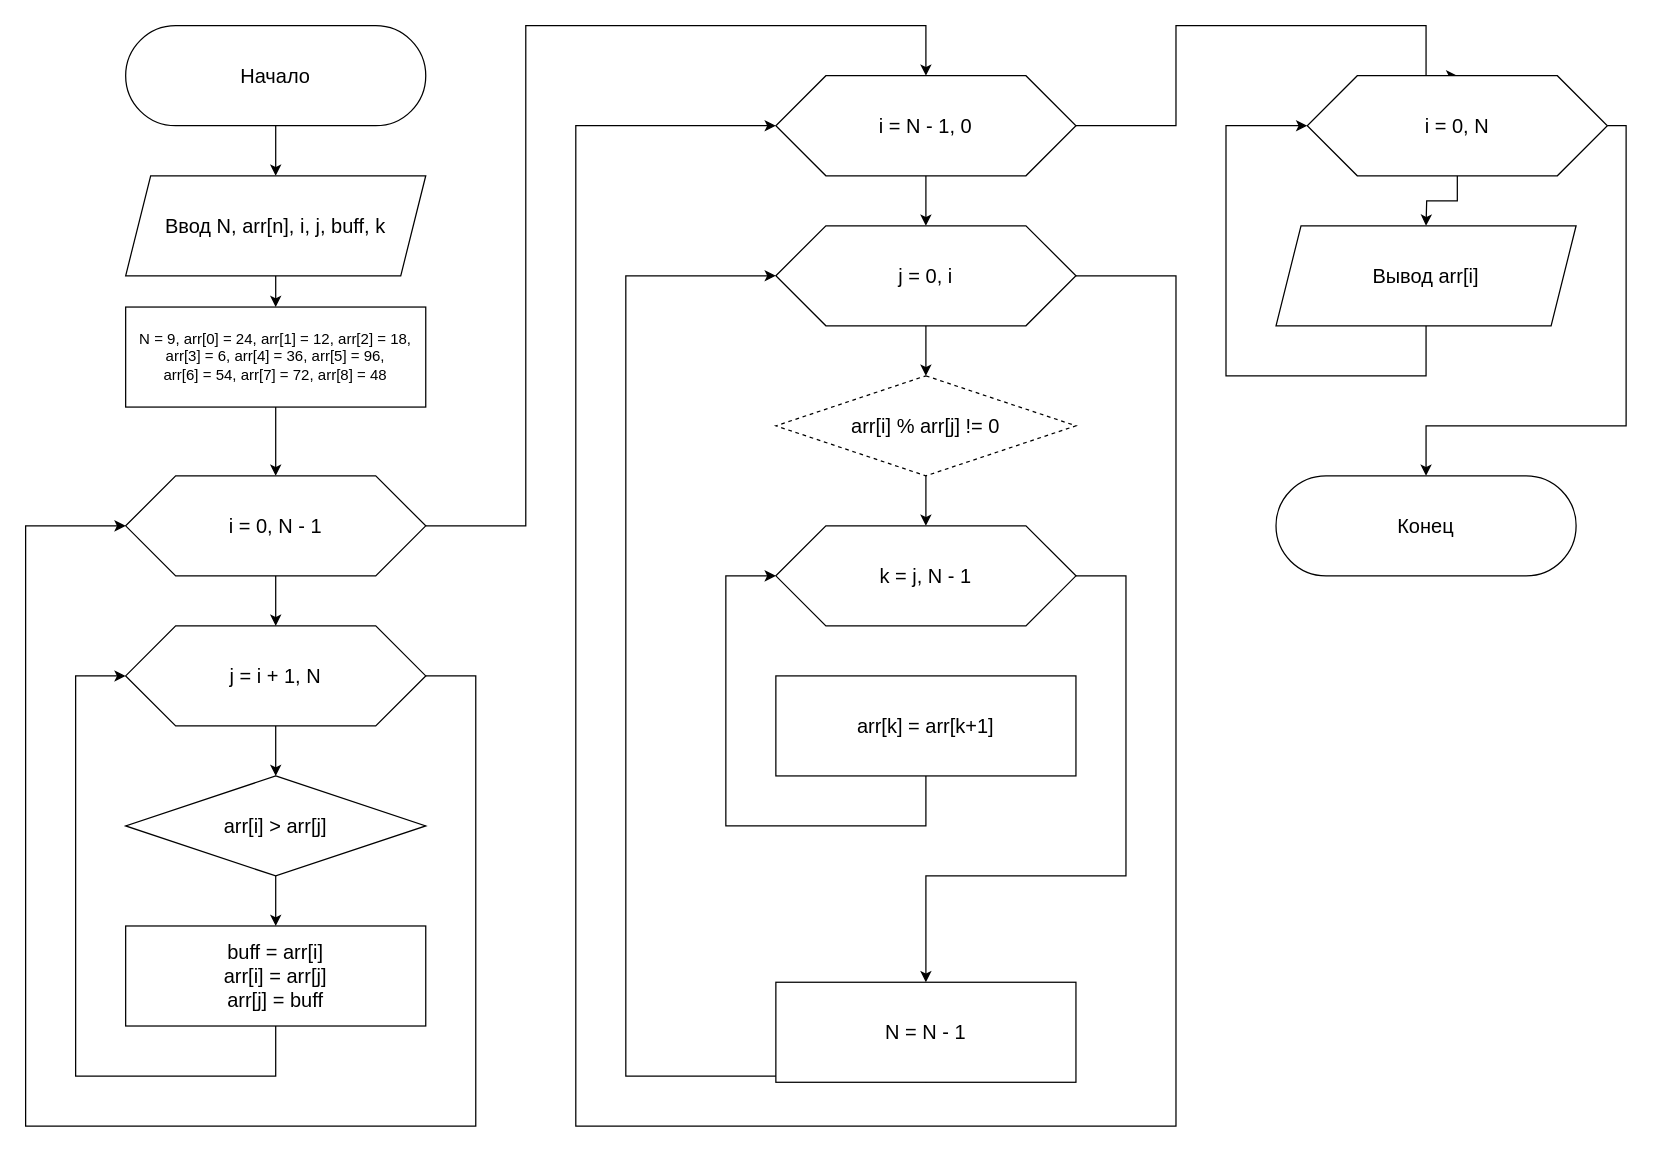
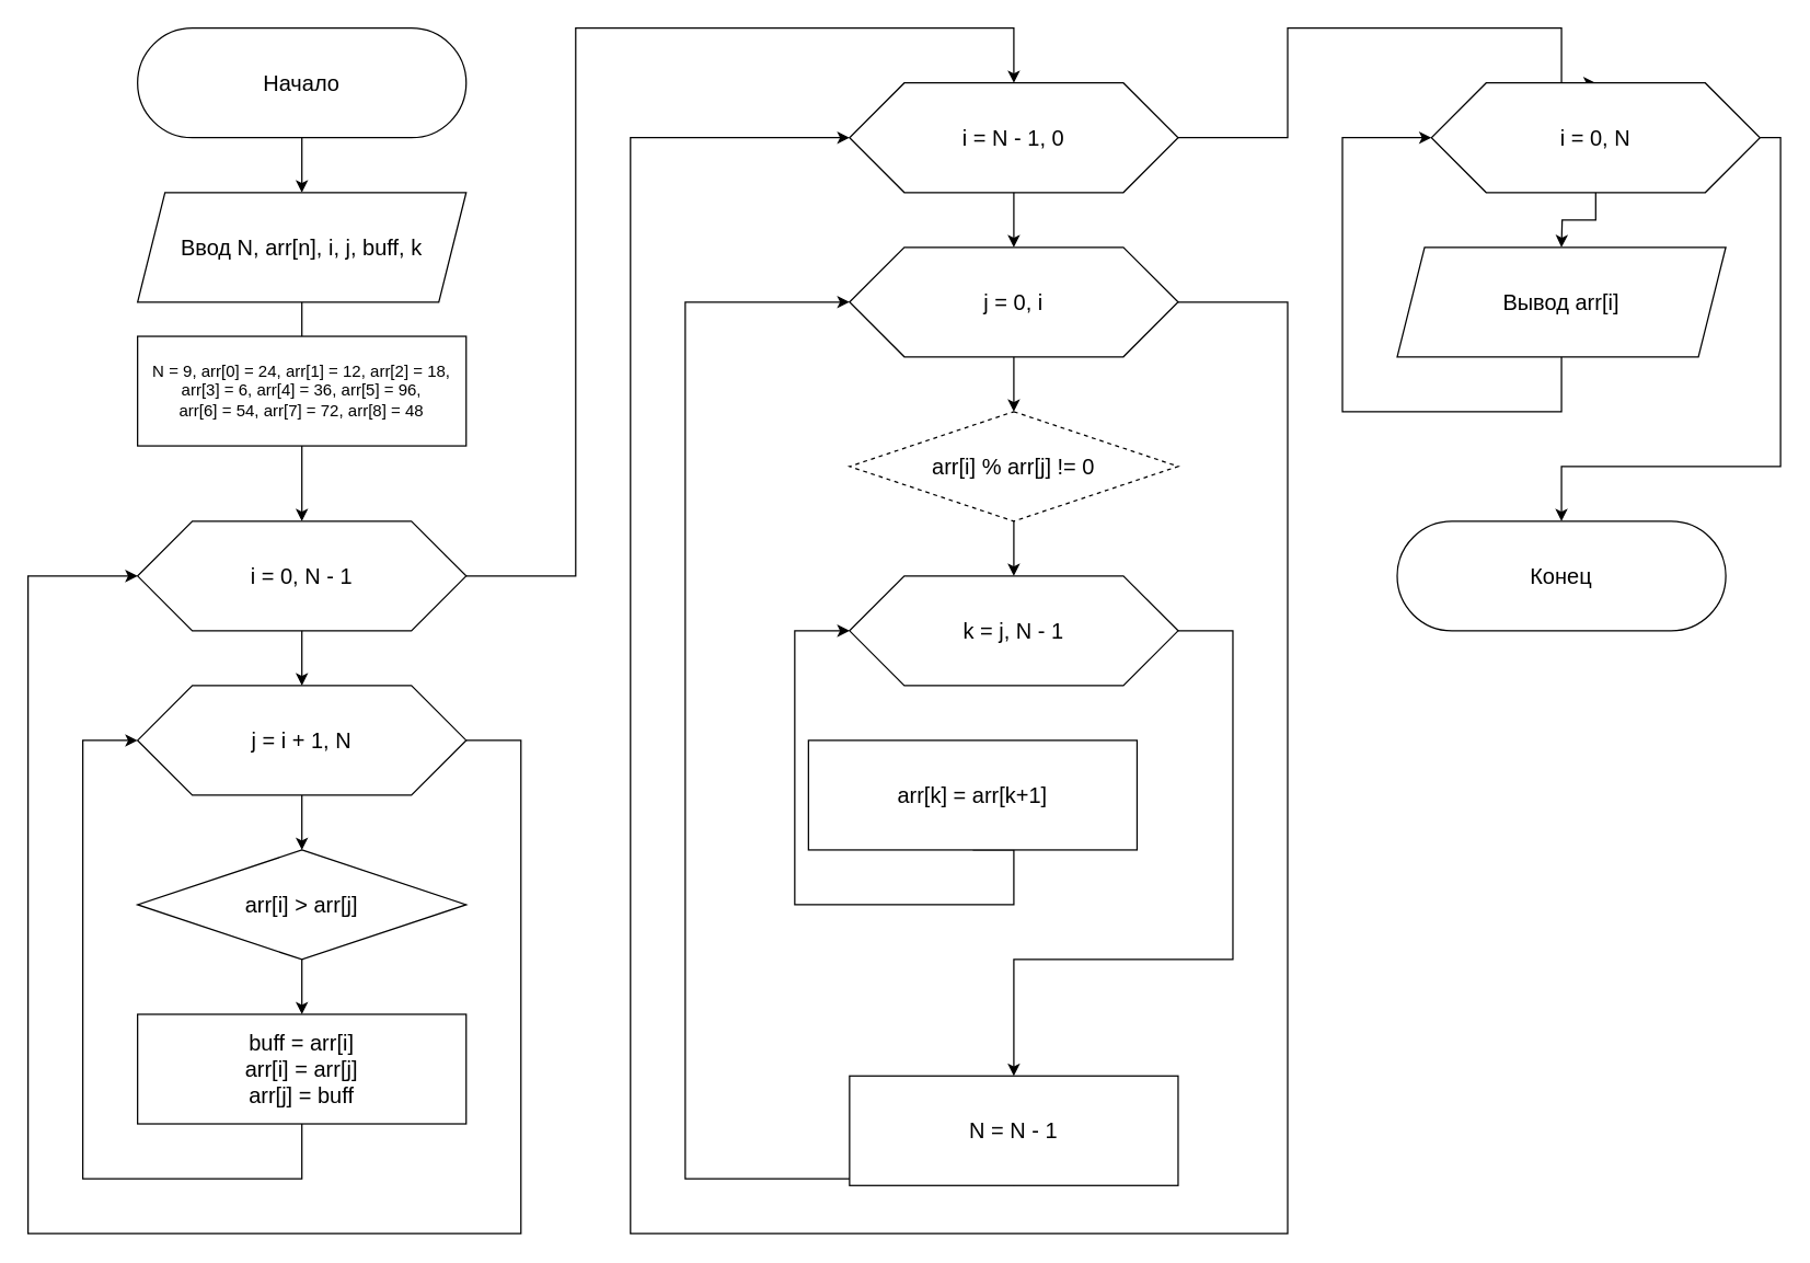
  <mxCell id="0" />
  <mxCell id="1" parent="0" />
  <mxCell id="2" style="edgeStyle=orthogonalEdgeStyle;rounded=0;orthogonalLoop=1;jettySize=auto;html=1;exitX=0.5;exitY=1;exitDx=0;exitDy=0;entryX=0.5;entryY=0;entryDx=0;entryDy=0;fontSize=16;" edge="1" parent="1" source="3" target="5"><mxGeometry relative="1" as="geometry" /></mxCell>
  <mxCell id="3" value="Начало" style="rounded=1;whiteSpace=wrap;html=1;arcSize=50;fontSize=16;" vertex="1" parent="1"><mxGeometry x="100" y="20" width="240" height="80" as="geometry" /></mxCell>
- <mxCell id="4" style="edgeStyle=orthogonalEdgeStyle;rounded=0;orthogonalLoop=1;jettySize=auto;html=1;exitX=0.5;exitY=1;exitDx=0;exitDy=0;entryX=0.5;entryY=0;entryDx=0;entryDy=0;" edge="1" parent="1" source="5" target="7"><mxGeometry relative="1" as="geometry" /></mxCell>
+ <mxCell id="4" style="edgeStyle=orthogonalEdgeStyle;rounded=0;orthogonalLoop=1;jettySize=auto;html=1;exitX=0.5;exitY=1;exitDx=0;exitDy=0;entryX=0.5;entryY=0;entryDx=0;entryDy=0;endArrow=none;" edge="1" parent="1" source="5" target="7"><mxGeometry relative="1" as="geometry" /></mxCell>
  <mxCell id="5" value="Ввод N, arr[n], i, j, buff, k" style="shape=parallelogram;perimeter=parallelogramPerimeter;whiteSpace=wrap;html=1;fixedSize=1;fontSize=16;" vertex="1" parent="1"><mxGeometry x="100" y="140" width="240" height="80" as="geometry" /></mxCell>
  <mxCell id="6" style="edgeStyle=orthogonalEdgeStyle;rounded=0;orthogonalLoop=1;jettySize=auto;html=1;exitX=0.5;exitY=1;exitDx=0;exitDy=0;entryX=0.5;entryY=0;entryDx=0;entryDy=0;" edge="1" parent="1" source="7" target="10"><mxGeometry relative="1" as="geometry" /></mxCell>
  <mxCell id="7" value="N = 9, arr[0] = 24, arr[1] = 12, arr[2] = 18,&lt;br&gt;arr[3] = 6, arr[4] = 36, arr[5] = 96,&lt;br&gt;arr[6] = 54, arr[7] = 72, arr[8] = 48" style="rounded=0;whiteSpace=wrap;html=1;" vertex="1" parent="1"><mxGeometry x="100" y="245" width="240" height="80" as="geometry" /></mxCell>
  <mxCell id="8" style="edgeStyle=orthogonalEdgeStyle;rounded=0;orthogonalLoop=1;jettySize=auto;html=1;exitX=0.5;exitY=1;exitDx=0;exitDy=0;fontSize=16;" edge="1" parent="1" source="10"><mxGeometry relative="1" as="geometry"><mxPoint x="220" y="500" as="targetPoint" /></mxGeometry></mxCell>
  <mxCell id="9" style="edgeStyle=orthogonalEdgeStyle;rounded=0;orthogonalLoop=1;jettySize=auto;html=1;exitX=1;exitY=0.5;exitDx=0;exitDy=0;entryX=0.5;entryY=0;entryDx=0;entryDy=0;" edge="1" parent="1" source="10" target="20"><mxGeometry relative="1" as="geometry"><Array as="points"><mxPoint x="420" y="420" /><mxPoint x="420" y="20" /><mxPoint x="740" y="20" /></Array></mxGeometry></mxCell>
  <mxCell id="10" value="i = 0, N - 1" style="shape=hexagon;perimeter=hexagonPerimeter2;whiteSpace=wrap;html=1;fixedSize=1;size=40;fontSize=16;" vertex="1" parent="1"><mxGeometry x="100" y="380" width="240" height="80" as="geometry" /></mxCell>
  <mxCell id="11" style="edgeStyle=orthogonalEdgeStyle;rounded=0;orthogonalLoop=1;jettySize=auto;html=1;exitX=0.5;exitY=1;exitDx=0;exitDy=0;fontSize=16;" edge="1" parent="1" source="13"><mxGeometry relative="1" as="geometry"><mxPoint x="220" y="620" as="targetPoint" /></mxGeometry></mxCell>
  <mxCell id="12" style="edgeStyle=orthogonalEdgeStyle;rounded=0;orthogonalLoop=1;jettySize=auto;html=1;exitX=1;exitY=0.5;exitDx=0;exitDy=0;entryX=0;entryY=0.5;entryDx=0;entryDy=0;" edge="1" parent="1" source="13" target="10"><mxGeometry relative="1" as="geometry"><Array as="points"><mxPoint x="380" y="540" /><mxPoint x="380" y="900" /><mxPoint x="20" y="900" /><mxPoint x="20" y="420" /></Array></mxGeometry></mxCell>
  <mxCell id="13" value="j = i + 1, N" style="shape=hexagon;perimeter=hexagonPerimeter2;whiteSpace=wrap;html=1;fixedSize=1;size=40;fontSize=16;" vertex="1" parent="1"><mxGeometry x="100" y="500" width="240" height="80" as="geometry" /></mxCell>
  <mxCell id="14" style="edgeStyle=orthogonalEdgeStyle;rounded=0;orthogonalLoop=1;jettySize=auto;html=1;exitX=0.5;exitY=1;exitDx=0;exitDy=0;fontSize=16;" edge="1" parent="1" source="15"><mxGeometry relative="1" as="geometry"><mxPoint x="220" y="740" as="targetPoint" /></mxGeometry></mxCell>
  <mxCell id="15" value="arr[i] &amp;gt; arr[j]" style="rhombus;whiteSpace=wrap;html=1;fontSize=16;" vertex="1" parent="1"><mxGeometry x="100" y="620" width="240" height="80" as="geometry" /></mxCell>
  <mxCell id="16" style="edgeStyle=orthogonalEdgeStyle;rounded=0;orthogonalLoop=1;jettySize=auto;html=1;exitX=0.5;exitY=1;exitDx=0;exitDy=0;entryX=0;entryY=0.5;entryDx=0;entryDy=0;fontSize=16;" edge="1" parent="1" source="17" target="13"><mxGeometry relative="1" as="geometry"><Array as="points"><mxPoint x="220" y="860" /><mxPoint y="860" x="60" /><mxPoint y="540" x="60" /></Array></mxGeometry></mxCell>
  <mxCell id="17" value="buff = arr[i]&lt;br style=&quot;font-size: 16px;&quot;&gt;arr[i] = arr[j]&lt;br style=&quot;font-size: 16px;&quot;&gt;arr[j] = buff" style="rounded=0;whiteSpace=wrap;html=1;fontSize=16;" vertex="1" parent="1"><mxGeometry x="100" y="740" width="240" height="80" as="geometry" /></mxCell>
  <mxCell id="18" style="edgeStyle=orthogonalEdgeStyle;rounded=0;orthogonalLoop=1;jettySize=auto;html=1;exitX=0.5;exitY=1;exitDx=0;exitDy=0;entryX=0.5;entryY=0;entryDx=0;entryDy=0;fontSize=16;" edge="1" parent="1" source="20" target="23"><mxGeometry relative="1" as="geometry" /></mxCell>
  <mxCell id="19" style="edgeStyle=orthogonalEdgeStyle;rounded=0;orthogonalLoop=1;jettySize=auto;html=1;exitX=1;exitY=0.5;exitDx=0;exitDy=0;entryX=0.5;entryY=0;entryDx=0;entryDy=0;" edge="1" parent="1" source="20" target="34"><mxGeometry relative="1" as="geometry"><Array as="points"><mxPoint x="940" y="100" /><mxPoint x="940" y="20" /><mxPoint x="1140" y="20" /></Array></mxGeometry></mxCell>
  <mxCell id="20" value="i = N - 1, 0" style="shape=hexagon;perimeter=hexagonPerimeter2;whiteSpace=wrap;html=1;fixedSize=1;size=40;fontSize=16;" vertex="1" parent="1"><mxGeometry x="620" y="60" width="240" height="80" as="geometry" /></mxCell>
  <mxCell id="21" style="edgeStyle=orthogonalEdgeStyle;rounded=0;orthogonalLoop=1;jettySize=auto;html=1;exitX=0.5;exitY=1;exitDx=0;exitDy=0;entryX=0.5;entryY=0;entryDx=0;entryDy=0;fontSize=16;" edge="1" parent="1" source="23" target="25"><mxGeometry relative="1" as="geometry" /></mxCell>
  <mxCell id="22" style="edgeStyle=orthogonalEdgeStyle;rounded=0;orthogonalLoop=1;jettySize=auto;html=1;exitX=1;exitY=0.5;exitDx=0;exitDy=0;entryX=0;entryY=0.5;entryDx=0;entryDy=0;" edge="1" parent="1" source="23" target="20"><mxGeometry relative="1" as="geometry"><Array as="points"><mxPoint x="940" y="220" /><mxPoint x="940" y="900" /><mxPoint x="460" y="900" /><mxPoint x="460" y="100" /></Array></mxGeometry></mxCell>
  <mxCell id="23" value="j = 0, i" style="shape=hexagon;perimeter=hexagonPerimeter2;whiteSpace=wrap;html=1;fixedSize=1;size=40;fontSize=16;" vertex="1" parent="1"><mxGeometry x="620" y="180" width="240" height="80" as="geometry" /></mxCell>
  <mxCell id="24" style="edgeStyle=orthogonalEdgeStyle;rounded=0;orthogonalLoop=1;jettySize=auto;html=1;exitX=0.5;exitY=1;exitDx=0;exitDy=0;entryX=0.5;entryY=0;entryDx=0;entryDy=0;fontSize=16;" edge="1" parent="1" source="25" target="27"><mxGeometry relative="1" as="geometry" /></mxCell>
  <mxCell id="25" value="arr[i] % arr[j] != 0" style="rhombus;whiteSpace=wrap;html=1;fontSize=16;dashed=1;" vertex="1" parent="1"><mxGeometry x="620" y="300" width="240" height="80" as="geometry" /></mxCell>
  <mxCell id="26" style="edgeStyle=orthogonalEdgeStyle;rounded=0;orthogonalLoop=1;jettySize=auto;html=1;exitX=1;exitY=0.5;exitDx=0;exitDy=0;fontSize=16;" edge="1" parent="1" source="27" target="31"><mxGeometry relative="1" as="geometry"><Array as="points"><mxPoint x="900" y="460" /><mxPoint x="900" y="700" /><mxPoint x="740" y="700" /></Array></mxGeometry></mxCell>
  <mxCell id="27" value="k = j, N - 1" style="shape=hexagon;perimeter=hexagonPerimeter2;whiteSpace=wrap;html=1;fixedSize=1;size=40;fontSize=16;" vertex="1" parent="1"><mxGeometry x="620" y="420" width="240" height="80" as="geometry" /></mxCell>
  <mxCell id="28" style="edgeStyle=orthogonalEdgeStyle;rounded=0;orthogonalLoop=1;jettySize=auto;html=1;exitX=0.5;exitY=1;exitDx=0;exitDy=0;entryX=0;entryY=0.5;entryDx=0;entryDy=0;fontSize=16;" edge="1" parent="1" source="29" target="27"><mxGeometry relative="1" as="geometry"><Array as="points"><mxPoint x="740" y="660" /><mxPoint x="580" y="660" /><mxPoint x="580" y="460" /></Array></mxGeometry></mxCell>
- <mxCell id="29" value="arr[k] = arr[k+1]" style="rounded=0;whiteSpace=wrap;html=1;fontSize=16;" vertex="1" parent="1"><mxGeometry x="620" y="540" width="240" height="80" as="geometry" /></mxCell>
+ <mxCell id="29" value="arr[k] = arr[k+1]" style="rounded=0;whiteSpace=wrap;html=1;fontSize=16;" vertex="1" parent="1"><mxGeometry x="590" y="540" width="240" height="80" as="geometry" /></mxCell>
  <mxCell id="30" style="edgeStyle=orthogonalEdgeStyle;rounded=0;orthogonalLoop=1;jettySize=auto;html=1;exitX=0.5;exitY=1;exitDx=0;exitDy=0;entryX=0;entryY=0.5;entryDx=0;entryDy=0;" edge="1" parent="1" source="31" target="23"><mxGeometry relative="1" as="geometry"><Array as="points"><mxPoint x="740" y="860" /><mxPoint x="500" y="860" /><mxPoint x="500" y="220" /></Array></mxGeometry></mxCell>
  <mxCell id="31" value="N = N - 1" style="rounded=0;whiteSpace=wrap;html=1;fontSize=16;" vertex="1" parent="1"><mxGeometry x="620" y="785" width="240" height="80" as="geometry" /></mxCell>
  <mxCell id="32" style="edgeStyle=orthogonalEdgeStyle;rounded=0;orthogonalLoop=1;jettySize=auto;html=1;exitX=0.5;exitY=1;exitDx=0;exitDy=0;fontSize=16;" edge="1" parent="1" source="34"><mxGeometry relative="1" as="geometry"><mxPoint x="1140" y="180" as="targetPoint" /></mxGeometry></mxCell>
  <mxCell id="33" style="edgeStyle=orthogonalEdgeStyle;rounded=0;orthogonalLoop=1;jettySize=auto;html=1;exitX=1;exitY=0.5;exitDx=0;exitDy=0;fontSize=16;" edge="1" parent="1" source="34"><mxGeometry relative="1" as="geometry"><mxPoint x="1140" y="380" as="targetPoint" /><Array as="points"><mxPoint x="1300" y="100" /><mxPoint x="1300" y="340" /><mxPoint x="1140" y="340" /></Array></mxGeometry></mxCell>
  <mxCell id="34" value="i = 0, N" style="shape=hexagon;perimeter=hexagonPerimeter2;whiteSpace=wrap;html=1;fixedSize=1;size=40;fontSize=16;" vertex="1" parent="1"><mxGeometry x="1045" y="60" width="240" height="80" as="geometry" /></mxCell>
  <mxCell id="35" style="edgeStyle=orthogonalEdgeStyle;rounded=0;orthogonalLoop=1;jettySize=auto;html=1;exitX=0.5;exitY=1;exitDx=0;exitDy=0;entryX=0;entryY=0.5;entryDx=0;entryDy=0;" edge="1" parent="1" source="36" target="34"><mxGeometry relative="1" as="geometry"><Array as="points"><mxPoint x="1140" y="300" /><mxPoint x="980" y="300" /><mxPoint x="980" y="100" /></Array></mxGeometry></mxCell>
  <mxCell id="36" value="Вывод arr[i]" style="shape=parallelogram;perimeter=parallelogramPerimeter;whiteSpace=wrap;html=1;fixedSize=1;fontSize=16;" vertex="1" parent="1"><mxGeometry x="1020" y="180" width="240" height="80" as="geometry" /></mxCell>
  <mxCell id="37" value="Конец" style="rounded=1;whiteSpace=wrap;html=1;arcSize=50;fontSize=16;" vertex="1" parent="1"><mxGeometry x="1020" y="380" width="240" height="80" as="geometry" /></mxCell>
